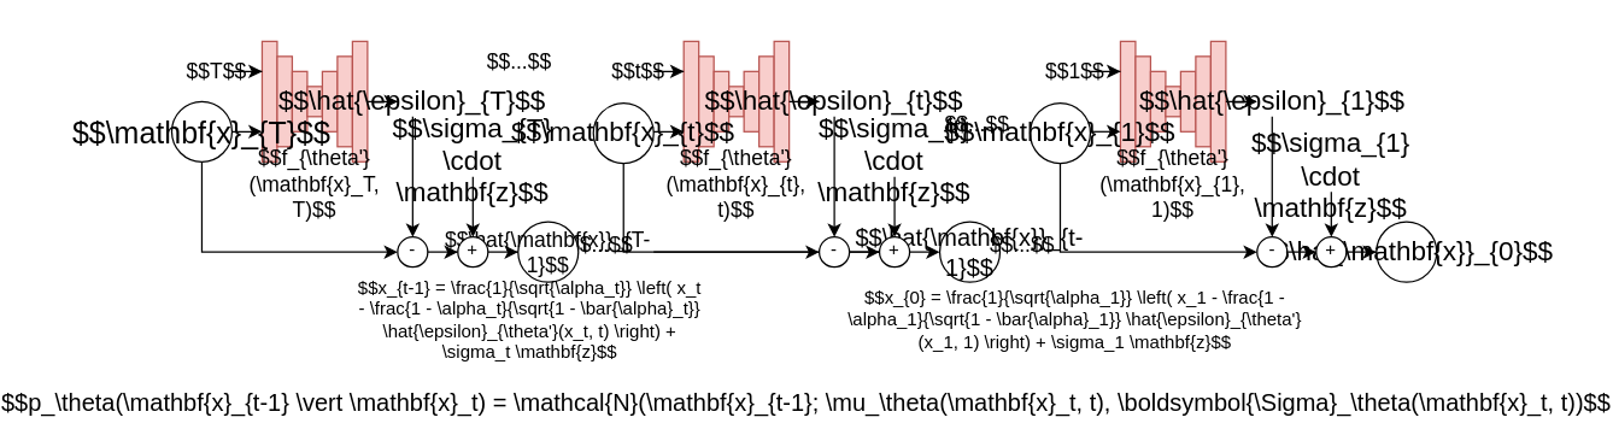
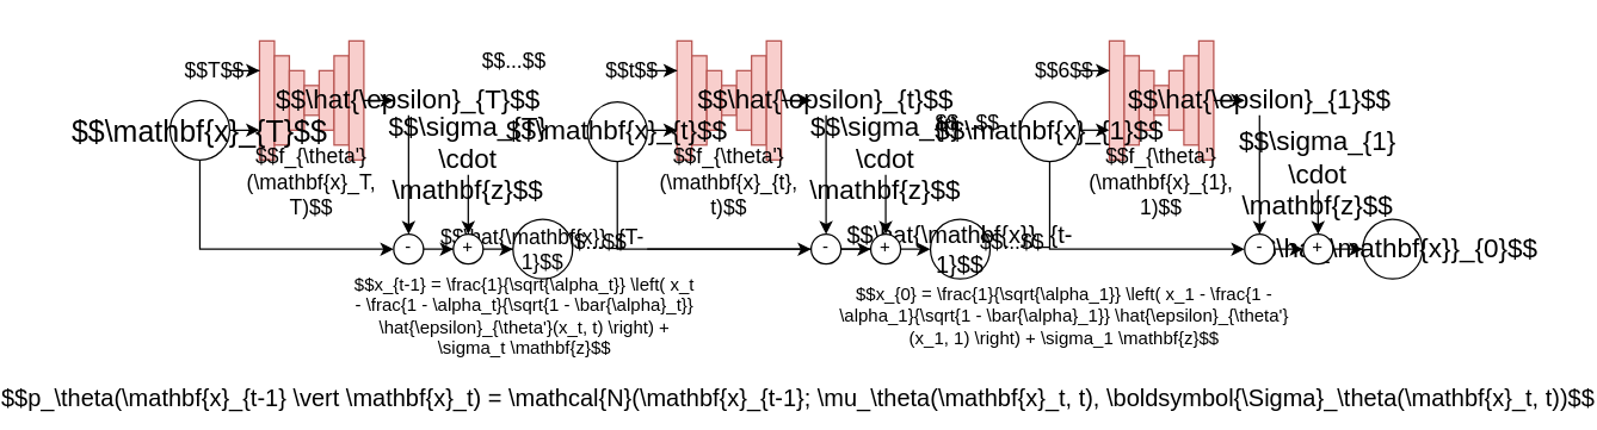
  <mxCell id="0" />
  <mxCell id="1" parent="0" />
  <mxCell id="2" value="" style="group" parent="1" vertex="1" connectable="0"><mxGeometry x="360" y="27" width="70" height="80" as="geometry" /></mxCell>
  <mxCell id="3" value="" style="rounded=0;whiteSpace=wrap;html=1;fillColor=#f8cecc;strokeColor=#b85450;" parent="2" vertex="1"><mxGeometry width="10" height="80" as="geometry" /></mxCell>
  <mxCell id="4" value="" style="rounded=0;whiteSpace=wrap;html=1;fillColor=#f8cecc;strokeColor=#b85450;" parent="2" vertex="1"><mxGeometry x="10" y="10" width="10" height="60" as="geometry" /></mxCell>
  <mxCell id="5" value="" style="rounded=0;whiteSpace=wrap;html=1;fillColor=#f8cecc;strokeColor=#b85450;" parent="2" vertex="1"><mxGeometry x="20" y="20" width="10" height="40" as="geometry" /></mxCell>
  <mxCell id="6" value="" style="rounded=0;whiteSpace=wrap;html=1;fillColor=#f8cecc;strokeColor=#b85450;" parent="2" vertex="1"><mxGeometry x="30" y="30" width="10" height="20" as="geometry" /></mxCell>
  <mxCell id="7" value="" style="rounded=0;whiteSpace=wrap;html=1;fillColor=#f8cecc;strokeColor=#b85450;" parent="2" vertex="1"><mxGeometry x="40" y="20" width="10" height="40" as="geometry" /></mxCell>
  <mxCell id="8" value="" style="rounded=0;whiteSpace=wrap;html=1;fillColor=#f8cecc;strokeColor=#b85450;" parent="2" vertex="1"><mxGeometry x="50" y="10" width="10" height="60" as="geometry" /></mxCell>
  <mxCell id="9" value="" style="rounded=0;whiteSpace=wrap;html=1;fillColor=#f8cecc;strokeColor=#b85450;" parent="2" vertex="1"><mxGeometry x="60" width="10" height="80" as="geometry" /></mxCell>
  <mxCell id="10" value="" style="group" parent="1" vertex="1" connectable="0"><mxGeometry x="650" y="27" width="70" height="80" as="geometry" /></mxCell>
  <mxCell id="11" value="" style="rounded=0;whiteSpace=wrap;html=1;fillColor=#f8cecc;strokeColor=#b85450;" parent="10" vertex="1"><mxGeometry width="10" height="80" as="geometry" /></mxCell>
  <mxCell id="12" value="" style="rounded=0;whiteSpace=wrap;html=1;fillColor=#f8cecc;strokeColor=#b85450;" parent="10" vertex="1"><mxGeometry x="10" y="10" width="10" height="60" as="geometry" /></mxCell>
  <mxCell id="13" value="" style="rounded=0;whiteSpace=wrap;html=1;fillColor=#f8cecc;strokeColor=#b85450;" parent="10" vertex="1"><mxGeometry x="20" y="20" width="10" height="40" as="geometry" /></mxCell>
  <mxCell id="14" value="" style="rounded=0;whiteSpace=wrap;html=1;fillColor=#f8cecc;strokeColor=#b85450;" parent="10" vertex="1"><mxGeometry x="30" y="30" width="10" height="20" as="geometry" /></mxCell>
  <mxCell id="15" value="" style="rounded=0;whiteSpace=wrap;html=1;fillColor=#f8cecc;strokeColor=#b85450;" parent="10" vertex="1"><mxGeometry x="40" y="20" width="10" height="40" as="geometry" /></mxCell>
  <mxCell id="16" value="" style="rounded=0;whiteSpace=wrap;html=1;fillColor=#f8cecc;strokeColor=#b85450;" parent="10" vertex="1"><mxGeometry x="50" y="10" width="10" height="60" as="geometry" /></mxCell>
  <mxCell id="17" value="" style="rounded=0;whiteSpace=wrap;html=1;fillColor=#f8cecc;strokeColor=#b85450;" parent="10" vertex="1"><mxGeometry x="60" width="10" height="80" as="geometry" /></mxCell>
  <mxCell id="18" value="&#10;" style="group" parent="1" vertex="1" connectable="0"><mxGeometry x="80" y="27" width="70" height="80" as="geometry" /></mxCell>
  <mxCell id="19" value="" style="rounded=0;whiteSpace=wrap;html=1;fillColor=#f8cecc;strokeColor=#b85450;" parent="18" vertex="1"><mxGeometry width="10" height="80" as="geometry" /></mxCell>
  <mxCell id="20" value="" style="rounded=0;whiteSpace=wrap;html=1;fillColor=#f8cecc;strokeColor=#b85450;" parent="18" vertex="1"><mxGeometry x="10" y="10" width="10" height="60" as="geometry" /></mxCell>
  <mxCell id="21" value="" style="rounded=0;whiteSpace=wrap;html=1;fillColor=#f8cecc;strokeColor=#b85450;" parent="18" vertex="1"><mxGeometry x="20" y="20" width="10" height="40" as="geometry" /></mxCell>
  <mxCell id="22" value="" style="rounded=0;whiteSpace=wrap;html=1;fillColor=#f8cecc;strokeColor=#b85450;" parent="18" vertex="1"><mxGeometry x="30" y="30" width="10" height="20" as="geometry" /></mxCell>
  <mxCell id="23" value="" style="rounded=0;whiteSpace=wrap;html=1;fillColor=#f8cecc;strokeColor=#b85450;" parent="18" vertex="1"><mxGeometry x="40" y="20" width="10" height="40" as="geometry" /></mxCell>
  <mxCell id="24" value="" style="rounded=0;whiteSpace=wrap;html=1;fillColor=#f8cecc;strokeColor=#b85450;" parent="18" vertex="1"><mxGeometry x="50" y="10" width="10" height="60" as="geometry" /></mxCell>
  <mxCell id="25" value="" style="rounded=0;whiteSpace=wrap;html=1;fillColor=#f8cecc;strokeColor=#b85450;" parent="18" vertex="1"><mxGeometry x="60" width="10" height="80" as="geometry" /></mxCell>
  <mxCell id="26" style="edgeStyle=orthogonalEdgeStyle;rounded=0;orthogonalLoop=1;jettySize=auto;html=1;entryX=0.5;entryY=0;entryDx=0;entryDy=0;" parent="1" source="27" target="57" edge="1"><mxGeometry relative="1" as="geometry" /></mxCell>
  <mxCell id="27" value="$$\hat{\epsilon}_{T}$$" style="text;html=1;align=center;verticalAlign=middle;whiteSpace=wrap;rounded=0;fontSize=18;" parent="1" vertex="1"><mxGeometry x="170" y="57" width="20" height="20" as="geometry" /></mxCell>
  <mxCell id="28" style="edgeStyle=orthogonalEdgeStyle;rounded=0;orthogonalLoop=1;jettySize=auto;html=1;entryX=0.5;entryY=0;entryDx=0;entryDy=0;" parent="1" source="29" target="61" edge="1"><mxGeometry relative="1" as="geometry" /></mxCell>
  <mxCell id="29" value="$$\hat{\epsilon}_{t}$$" style="text;html=1;align=center;verticalAlign=middle;whiteSpace=wrap;rounded=0;fontSize=18;" parent="1" vertex="1"><mxGeometry x="450" y="57" width="20" height="20" as="geometry" /></mxCell>
  <mxCell id="30" style="edgeStyle=orthogonalEdgeStyle;rounded=0;orthogonalLoop=1;jettySize=auto;html=1;" parent="1" source="31" target="77" edge="1"><mxGeometry relative="1" as="geometry" /></mxCell>
  <mxCell id="31" value="$$\hat{\epsilon}_{1}$$" style="text;html=1;align=center;verticalAlign=middle;whiteSpace=wrap;rounded=0;fontSize=18;" parent="1" vertex="1"><mxGeometry x="740.74" y="57" width="20" height="20" as="geometry" /></mxCell>
  <mxCell id="32" value="&lt;font style=&quot;font-size: 16px;&quot;&gt;$$p_\theta(\mathbf{x}_{t-1} \vert \mathbf{x}_t) = \mathcal{N}(\mathbf{x}_{t-1}; \mu_\theta(\mathbf{x}_t, t), \boldsymbol{\Sigma}_\theta(\mathbf{x}_t, t))$$&lt;/font&gt;" style="endArrow=classic;html=1;rounded=0;strokeWidth=2;spacingTop=0;spacingLeft=2;spacingBottom=0;spacingRight=2;startArrow=none;startFill=0;endFill=1;labelBackgroundColor=default;labelBorderColor=none;" parent="1" edge="1"><mxGeometry x="0.002" width="50" height="50" relative="1" as="geometry"><mxPoint x="40" y="267" as="sourcePoint" /><mxPoint x="840" y="267" as="targetPoint" /><mxPoint as="offset" /></mxGeometry></mxCell>
  <mxCell id="33" value="$$\hat{\mathbf{x}}_{0}$$" style="ellipse;whiteSpace=wrap;html=1;aspect=fixed;fontSize=18;fillColor=default;" parent="1" vertex="1"><mxGeometry x="820" y="147" width="40" height="40" as="geometry" /></mxCell>
  <mxCell id="34" value="$$...$$" style="ellipse;whiteSpace=wrap;html=1;aspect=fixed;fontSize=14;strokeColor=none;fillColor=none;" parent="1" vertex="1"><mxGeometry x="290" y="147" width="30" height="30" as="geometry" /></mxCell>
  <mxCell id="35" value="$$...$$" style="ellipse;whiteSpace=wrap;html=1;aspect=fixed;fontSize=14;strokeColor=none;fillColor=none;" parent="1" vertex="1"><mxGeometry x="230" y="20" width="42" height="42" as="geometry" /></mxCell>
  <mxCell id="36" value="$$f_{\theta'}(\mathbf{x}_T, T)$$" style="text;html=1;align=center;verticalAlign=middle;whiteSpace=wrap;rounded=0;fontSize=14;" parent="1" vertex="1"><mxGeometry x="80" y="107" width="70" height="30" as="geometry" /></mxCell>
  <mxCell id="37" value="$$f_{\theta'}(\mathbf{x}_{t}, t)$$" style="text;html=1;align=center;verticalAlign=middle;whiteSpace=wrap;rounded=0;fontSize=14;" parent="1" vertex="1"><mxGeometry x="360" y="107" width="70" height="30" as="geometry" /></mxCell>
  <mxCell id="38" value="$$f_{\theta'} (\mathbf{x}_{1}, 1)$$" style="text;html=1;align=center;verticalAlign=middle;whiteSpace=wrap;rounded=0;fontSize=14;" parent="1" vertex="1"><mxGeometry x="655" y="107" width="60" height="30" as="geometry" /></mxCell>
  <mxCell id="39" style="edgeStyle=orthogonalEdgeStyle;rounded=0;orthogonalLoop=1;jettySize=auto;html=1;entryX=0;entryY=0.25;entryDx=0;entryDy=0;" parent="1" source="40" target="19" edge="1"><mxGeometry relative="1" as="geometry" /></mxCell>
  <mxCell id="40" value="$$T$$" style="text;html=1;align=center;verticalAlign=middle;whiteSpace=wrap;rounded=0;fontSize=14;" parent="1" vertex="1"><mxGeometry x="40" y="32" width="20" height="30" as="geometry" /></mxCell>
  <mxCell id="41" style="edgeStyle=orthogonalEdgeStyle;rounded=0;orthogonalLoop=1;jettySize=auto;html=1;entryX=0;entryY=0.25;entryDx=0;entryDy=0;" parent="1" source="42" target="3" edge="1"><mxGeometry relative="1" as="geometry" /></mxCell>
  <mxCell id="42" value="$$t$$" style="text;html=1;align=center;verticalAlign=middle;whiteSpace=wrap;rounded=0;fontSize=14;" parent="1" vertex="1"><mxGeometry x="320" y="32" width="20" height="30" as="geometry" /></mxCell>
  <mxCell id="43" style="edgeStyle=orthogonalEdgeStyle;rounded=0;orthogonalLoop=1;jettySize=auto;html=1;entryX=0;entryY=0.25;entryDx=0;entryDy=0;" parent="1" source="44" target="11" edge="1"><mxGeometry relative="1" as="geometry" /></mxCell>
- <mxCell id="44" value="$$1$$" style="text;html=1;align=center;verticalAlign=middle;whiteSpace=wrap;rounded=0;fontSize=14;" parent="1" vertex="1"><mxGeometry x="610" y="32" width="20" height="30" as="geometry" /></mxCell>
+ <mxCell id="44" value="$$6$$" style="text;html=1;align=center;verticalAlign=middle;whiteSpace=wrap;rounded=0;fontSize=14;" parent="1" vertex="1"><mxGeometry x="610" y="32" width="20" height="30" as="geometry" /></mxCell>
  <mxCell id="45" style="edgeStyle=orthogonalEdgeStyle;rounded=0;orthogonalLoop=1;jettySize=auto;html=1;entryX=0;entryY=0.5;entryDx=0;entryDy=0;" parent="1" source="9" target="29" edge="1"><mxGeometry relative="1" as="geometry" /></mxCell>
  <mxCell id="46" style="edgeStyle=orthogonalEdgeStyle;rounded=0;orthogonalLoop=1;jettySize=auto;html=1;entryX=0;entryY=0.75;entryDx=0;entryDy=0;exitX=1;exitY=0.5;exitDx=0;exitDy=0;" parent="1" source="47" target="19" edge="1"><mxGeometry relative="1" as="geometry"><Array as="points"><mxPoint x="34" y="87" /></Array></mxGeometry></mxCell>
  <mxCell id="47" value="$$\mathbf{x}_{T}$$" style="ellipse;whiteSpace=wrap;html=1;aspect=fixed;fontSize=20;fillColor=default;" parent="1" vertex="1"><mxGeometry x="20" y="67" width="40" height="40" as="geometry" /></mxCell>
  <mxCell id="48" style="edgeStyle=orthogonalEdgeStyle;rounded=0;orthogonalLoop=1;jettySize=auto;html=1;entryX=0;entryY=0.75;entryDx=0;entryDy=0;exitX=0.5;exitY=1;exitDx=0;exitDy=0;" parent="1" source="50" target="3" edge="1"><mxGeometry relative="1" as="geometry"><Array as="points"><mxPoint x="319.75" y="87" /></Array></mxGeometry></mxCell>
  <mxCell id="49" style="edgeStyle=orthogonalEdgeStyle;rounded=0;orthogonalLoop=1;jettySize=auto;html=1;entryX=0;entryY=0.5;entryDx=0;entryDy=0;" parent="1" source="72" target="59" edge="1"><mxGeometry relative="1" as="geometry"><Array as="points"><mxPoint x="340" y="167" /></Array></mxGeometry></mxCell>
  <mxCell id="50" value="$$\mathbf{x}_{t}$$" style="ellipse;whiteSpace=wrap;html=1;aspect=fixed;fontSize=18;fillColor=default;" parent="1" vertex="1"><mxGeometry x="300" y="68" width="40" height="40" as="geometry" /></mxCell>
  <mxCell id="51" style="edgeStyle=orthogonalEdgeStyle;rounded=0;orthogonalLoop=1;jettySize=auto;html=1;entryX=0;entryY=0.75;entryDx=0;entryDy=0;" parent="1" source="52" target="11" edge="1"><mxGeometry relative="1" as="geometry"><Array as="points"><mxPoint x="610" y="87" /></Array></mxGeometry></mxCell>
  <mxCell id="52" value="$$\mathbf{x}_{1}$$" style="ellipse;whiteSpace=wrap;html=1;aspect=fixed;fontSize=18;fillColor=default;" parent="1" vertex="1"><mxGeometry x="590" y="68" width="40" height="40" as="geometry" /></mxCell>
  <mxCell id="53" style="edgeStyle=orthogonalEdgeStyle;rounded=0;orthogonalLoop=1;jettySize=auto;html=1;entryX=0;entryY=0.5;entryDx=0;entryDy=0;" parent="1" source="25" target="27" edge="1"><mxGeometry relative="1" as="geometry" /></mxCell>
  <mxCell id="54" value="$$\hat{\mathbf{x}}_{T-1}$$" style="ellipse;whiteSpace=wrap;html=1;aspect=fixed;fontSize=14;fillColor=default;" parent="1" vertex="1"><mxGeometry x="250" y="147" width="40" height="40" as="geometry" /></mxCell>
  <mxCell id="55" value="" style="edgeStyle=orthogonalEdgeStyle;rounded=0;orthogonalLoop=1;jettySize=auto;html=1;entryX=0;entryY=0.5;entryDx=0;entryDy=0;exitX=0.5;exitY=1;exitDx=0;exitDy=0;" parent="1" source="47" target="57" edge="1"><mxGeometry relative="1" as="geometry"><mxPoint x="40" y="-33" as="sourcePoint" /><mxPoint x="290" y="167" as="targetPoint" /><Array as="points"><mxPoint x="40" y="167" /></Array></mxGeometry></mxCell>
  <mxCell id="56" style="edgeStyle=orthogonalEdgeStyle;rounded=0;orthogonalLoop=1;jettySize=auto;html=1;entryX=0;entryY=0.5;entryDx=0;entryDy=0;" parent="1" source="66" target="54" edge="1"><mxGeometry relative="1" as="geometry" /></mxCell>
  <mxCell id="57" value="-" style="ellipse;whiteSpace=wrap;html=1;spacingTop=-2;" parent="1" vertex="1"><mxGeometry x="170" y="157" width="20" height="20" as="geometry" /></mxCell>
  <mxCell id="58" style="edgeStyle=orthogonalEdgeStyle;rounded=0;orthogonalLoop=1;jettySize=auto;html=1;entryX=0;entryY=0.5;entryDx=0;entryDy=0;" parent="1" source="17" target="31" edge="1"><mxGeometry relative="1" as="geometry" /></mxCell>
  <mxCell id="59" value="$$\hat{\mathbf{x}}_{t-1}$$" style="ellipse;whiteSpace=wrap;html=1;aspect=fixed;fontSize=16;fillColor=default;" parent="1" vertex="1"><mxGeometry x="530" y="147" width="40" height="40" as="geometry" /></mxCell>
  <mxCell id="60" value="" style="edgeStyle=orthogonalEdgeStyle;rounded=0;orthogonalLoop=1;jettySize=auto;html=1;entryX=0;entryY=0.5;entryDx=0;entryDy=0;exitX=0.5;exitY=1;exitDx=0;exitDy=0;" parent="1" source="50" target="61" edge="1"><mxGeometry relative="1" as="geometry"><mxPoint x="319.75" y="-33" as="sourcePoint" /><mxPoint x="509.75" y="167" as="targetPoint" /><Array as="points"><mxPoint x="320" y="167" /></Array></mxGeometry></mxCell>
  <mxCell id="61" value="-" style="ellipse;whiteSpace=wrap;html=1;spacingTop=-2;" parent="1" vertex="1"><mxGeometry x="450" y="157" width="20" height="20" as="geometry" /></mxCell>
  <mxCell id="62" value="$$...$$" style="ellipse;whiteSpace=wrap;html=1;aspect=fixed;fontSize=14;strokeColor=none;fillColor=none;" parent="1" vertex="1"><mxGeometry x="540" y="67" width="30" height="30" as="geometry" /></mxCell>
  <mxCell id="63" value="$$x_{t-1} = \frac{1}{\sqrt{\alpha_t}} \left( x_t - \frac{1 - \alpha_t}{\sqrt{1 - \bar{\alpha}_t}} \hat{\epsilon}_{\theta'}(x_t, t) \right)&amp;nbsp;+ \sigma_t \mathbf{z}$$" style="text;html=1;align=center;verticalAlign=middle;whiteSpace=wrap;rounded=0;" parent="1" vertex="1"><mxGeometry x="140" y="197" width="236" height="30" as="geometry" /></mxCell>
  <mxCell id="64" value="$$x_{0} = \frac{1}{\sqrt{\alpha_1}} \left( x_1 - \frac{1 - \alpha_1}{\sqrt{1 - \bar{\alpha}_1}} \hat{\epsilon}_{\theta'}(x_1, 1) \right)&amp;nbsp;+ \sigma_1 \mathbf{z}$$" style="text;html=1;align=center;verticalAlign=middle;whiteSpace=wrap;rounded=0;" parent="1" vertex="1"><mxGeometry x="465" y="197" width="310" height="30" as="geometry" /></mxCell>
  <mxCell id="65" value="" style="edgeStyle=orthogonalEdgeStyle;rounded=0;orthogonalLoop=1;jettySize=auto;html=1;entryX=0;entryY=0.5;entryDx=0;entryDy=0;" parent="1" source="57" target="66" edge="1"><mxGeometry relative="1" as="geometry"><mxPoint x="190" y="167" as="sourcePoint" /><mxPoint x="230" y="167" as="targetPoint" /></mxGeometry></mxCell>
  <mxCell id="66" value="+" style="ellipse;whiteSpace=wrap;html=1;spacingTop=-2;" parent="1" vertex="1"><mxGeometry x="210" y="157" width="20" height="20" as="geometry" /></mxCell>
  <mxCell id="67" style="edgeStyle=orthogonalEdgeStyle;rounded=0;orthogonalLoop=1;jettySize=auto;html=1;entryX=0.5;entryY=0;entryDx=0;entryDy=0;" parent="1" source="68" target="66" edge="1"><mxGeometry relative="1" as="geometry" /></mxCell>
  <mxCell id="68" value="$$\sigma_{T} \cdot \mathbf{z}$$" style="text;html=1;align=center;verticalAlign=middle;whiteSpace=wrap;rounded=0;fontSize=18;" parent="1" vertex="1"><mxGeometry x="195" y="97" width="50" height="20" as="geometry" /></mxCell>
  <mxCell id="69" style="edgeStyle=orthogonalEdgeStyle;rounded=0;orthogonalLoop=1;jettySize=auto;html=1;" parent="1" source="70" target="72" edge="1"><mxGeometry relative="1" as="geometry" /></mxCell>
  <mxCell id="70" value="$$\sigma_{t} \cdot \mathbf{z}$$" style="text;html=1;align=center;verticalAlign=middle;whiteSpace=wrap;rounded=0;fontSize=18;" parent="1" vertex="1"><mxGeometry x="475" y="97" width="50" height="20" as="geometry" /></mxCell>
  <mxCell id="71" value="" style="edgeStyle=orthogonalEdgeStyle;rounded=0;orthogonalLoop=1;jettySize=auto;html=1;entryX=0;entryY=0.5;entryDx=0;entryDy=0;" parent="1" source="61" target="72" edge="1"><mxGeometry relative="1" as="geometry"><Array as="points" /><mxPoint x="450" y="167" as="sourcePoint" /><mxPoint x="510" y="167" as="targetPoint" /></mxGeometry></mxCell>
  <mxCell id="72" value="+" style="ellipse;whiteSpace=wrap;html=1;spacingTop=-2;" parent="1" vertex="1"><mxGeometry x="490" y="157" width="20" height="20" as="geometry" /></mxCell>
  <mxCell id="73" style="edgeStyle=orthogonalEdgeStyle;rounded=0;orthogonalLoop=1;jettySize=auto;html=1;" parent="1" source="74" target="79" edge="1"><mxGeometry relative="1" as="geometry" /></mxCell>
  <mxCell id="74" value="$$\sigma_{1} \cdot \mathbf{z}$$" style="text;html=1;align=center;verticalAlign=middle;whiteSpace=wrap;rounded=0;fontSize=18;" parent="1" vertex="1"><mxGeometry x="765" y="107" width="50" height="20" as="geometry" /></mxCell>
  <mxCell id="75" value="" style="edgeStyle=orthogonalEdgeStyle;rounded=0;orthogonalLoop=1;jettySize=auto;html=1;entryX=0;entryY=0.5;entryDx=0;entryDy=0;exitX=0.5;exitY=1;exitDx=0;exitDy=0;" parent="1" source="52" target="77" edge="1"><mxGeometry relative="1" as="geometry"><Array as="points" /><mxPoint x="610" y="108" as="sourcePoint" /><mxPoint x="800" y="167" as="targetPoint" /></mxGeometry></mxCell>
  <mxCell id="76" style="edgeStyle=orthogonalEdgeStyle;rounded=0;orthogonalLoop=1;jettySize=auto;html=1;entryX=0;entryY=0.5;entryDx=0;entryDy=0;" parent="1" source="79" target="33" edge="1"><mxGeometry relative="1" as="geometry" /></mxCell>
  <mxCell id="77" value="-" style="ellipse;whiteSpace=wrap;html=1;spacingTop=-2;" parent="1" vertex="1"><mxGeometry x="740.74" y="157" width="20" height="20" as="geometry" /></mxCell>
  <mxCell id="78" value="" style="edgeStyle=orthogonalEdgeStyle;rounded=0;orthogonalLoop=1;jettySize=auto;html=1;entryX=0;entryY=0.5;entryDx=0;entryDy=0;" parent="1" source="77" target="79" edge="1"><mxGeometry relative="1" as="geometry"><mxPoint x="761" y="167" as="sourcePoint" /><mxPoint x="820" y="167" as="targetPoint" /></mxGeometry></mxCell>
  <mxCell id="79" value="+" style="ellipse;whiteSpace=wrap;html=1;spacingTop=-2;" parent="1" vertex="1"><mxGeometry x="780" y="157" width="20" height="20" as="geometry" /></mxCell>
  <mxCell id="80" value="$$...$$" style="ellipse;whiteSpace=wrap;html=1;aspect=fixed;fontSize=14;strokeColor=none;fillColor=none;" parent="1" vertex="1"><mxGeometry x="570" y="147" width="30" height="30" as="geometry" /></mxCell>
